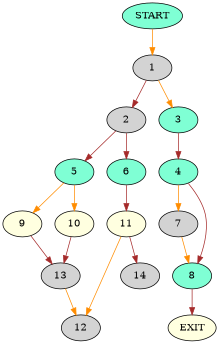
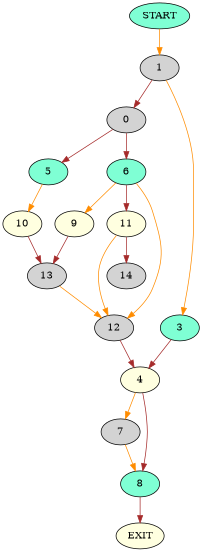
  digraph {
    node [fillcolor=lightgrey style=filled]
    edge [color=brown]
    n1 [fillcolor=aquamarine label=START]
    1
-   2
+   2 [label=0]
    3 [fillcolor=aquamarine]
    n5 [fillcolor=lightyellow label=EXIT]
    5 [fillcolor=aquamarine]
    6 [fillcolor=aquamarine]
-   4 [fillcolor=aquamarine]
+   4 [fillcolor=lightyellow]
    9 [fillcolor=lightyellow]
    10 [fillcolor=lightyellow]
    11 [fillcolor=lightyellow]
    12
    7
    8 [fillcolor=aquamarine]
    13
    14
    n1 -> 1 [color=darkorange]
    1 -> 2
    1 -> 3 [color=darkorange]
    2 -> 5
    2 -> 6
    3 -> 4
-   5 -> 9 [color=darkorange]
+   6 -> 9 [color=darkorange]
    5 -> 10 [color=darkorange]
    6 -> 11
+   6 -> 12 [color=darkorange]
    4 -> 7 [color=darkorange]
    4 -> 8
    9 -> 13
    10 -> 13
    11 -> 12 [color=darkorange]
    11 -> 14
+   12 -> 4
    7 -> 8 [color=darkorange]
    8 -> n5
    13 -> 12 [color=darkorange]
  }
